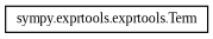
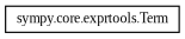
  digraph {
    rankdir=LR
    fontname="Liberation Serif"
-   n1 [color=black fillcolor=white fontname="Liberation Serif" fontsize=10 height=0.2 label="sympy.exprtools.exprtools.Term" shape=record style=filled width=0.4]
+   n1 [color=black fillcolor=white fontname="Liberation Serif" fontsize=10 height=0.2 label="sympy.core.exprtools.Term" shape=record style=filled width=0.4]
  }
